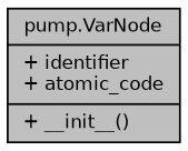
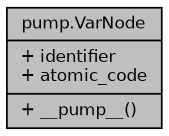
  digraph {
-   n1 [color=black fillcolor=grey75 fontcolor=black fontname=Helvetica fontsize=10 height=0.2 label="{pump.VarNode\n|+ identifier\l+ atomic_code\l|+ __init__()\l}" shape=record style=filled width=0.4]
+   n1 [color=black fillcolor=grey75 fontcolor=black fontname=Helvetica fontsize=10 height=0.2 label="{pump.VarNode\n|+ identifier\l+ atomic_code\l|+ __pump__()\l}" shape=record style=filled width=0.4]
  }
